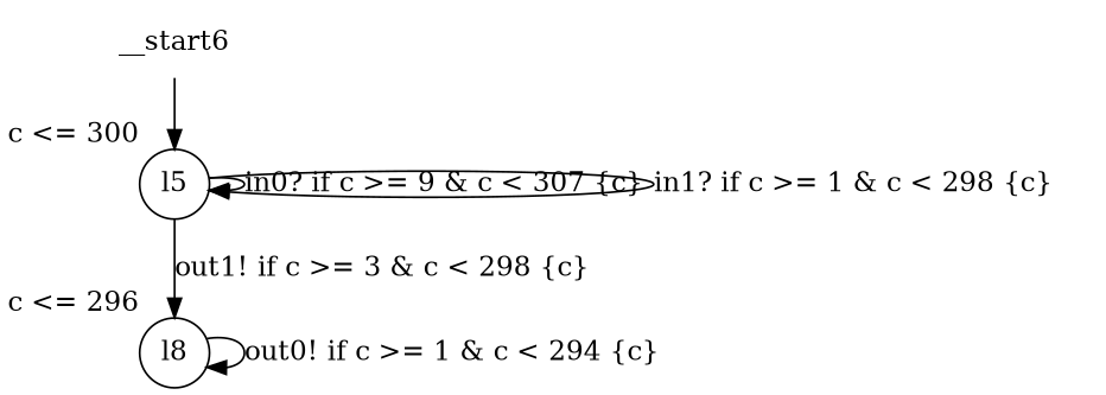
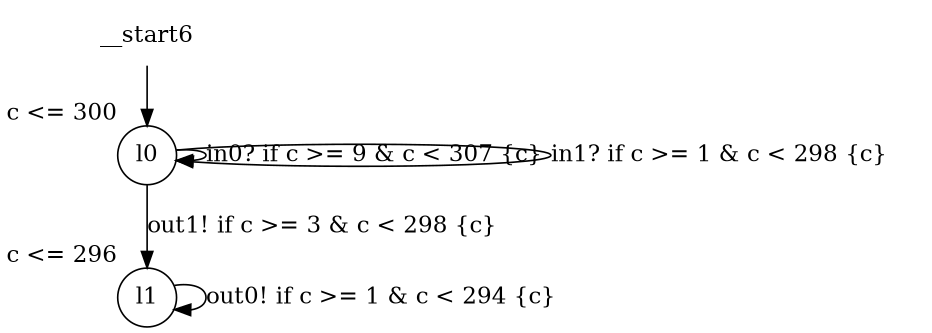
  digraph {
    node [shape=circle margin=0]
    n1 [label=__start6 shape=none margin=""]
-   n2 [label=l5 xlabel="c <= 300"]
-   n3 [label=l8 xlabel="c <= 296"]
+   n2 [label=l0 xlabel="c <= 300"]
+   n3 [label=l1 xlabel="c <= 296"]
    n1 -> n2
    n2 -> n2 [label="in0? if c >= 9 & c < 307 {c} "]
    n2 -> n2 [label="in1? if c >= 1 & c < 298 {c} "]
    n2 -> n3 [label="out1! if c >= 3 & c < 298 {c} "]
    n3 -> n3 [label="out0! if c >= 1 & c < 294 {c} "]
  }
